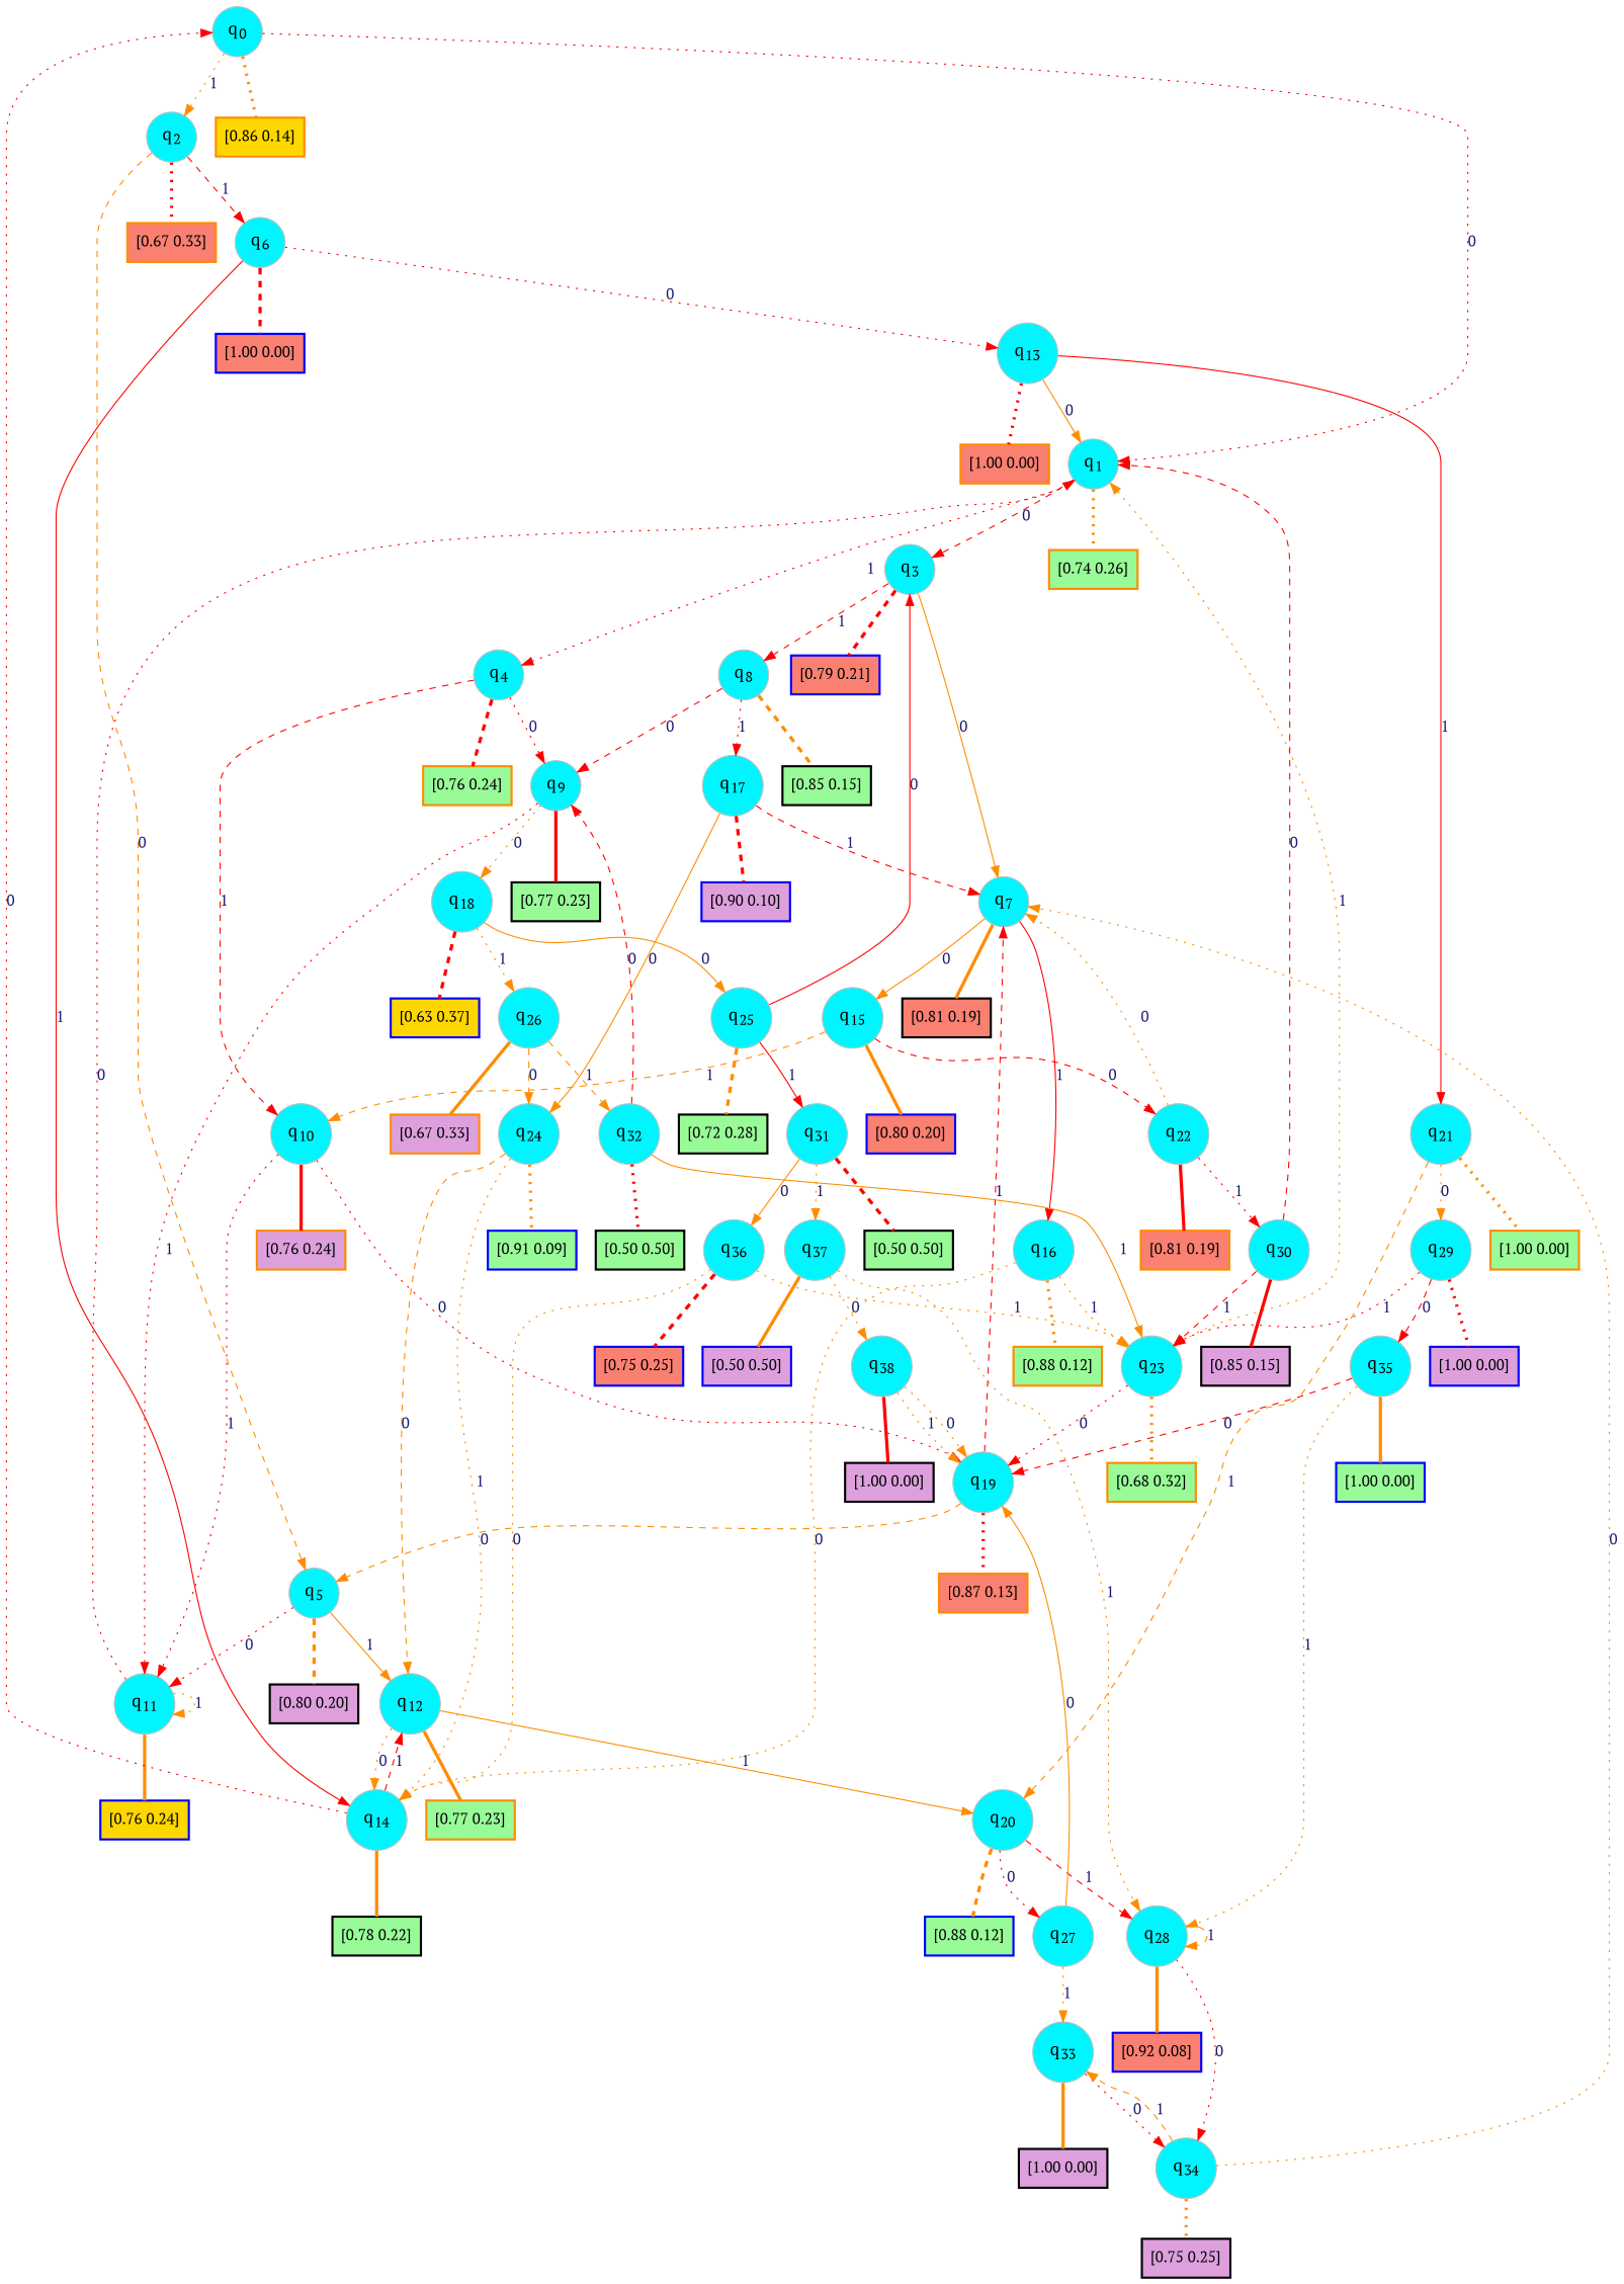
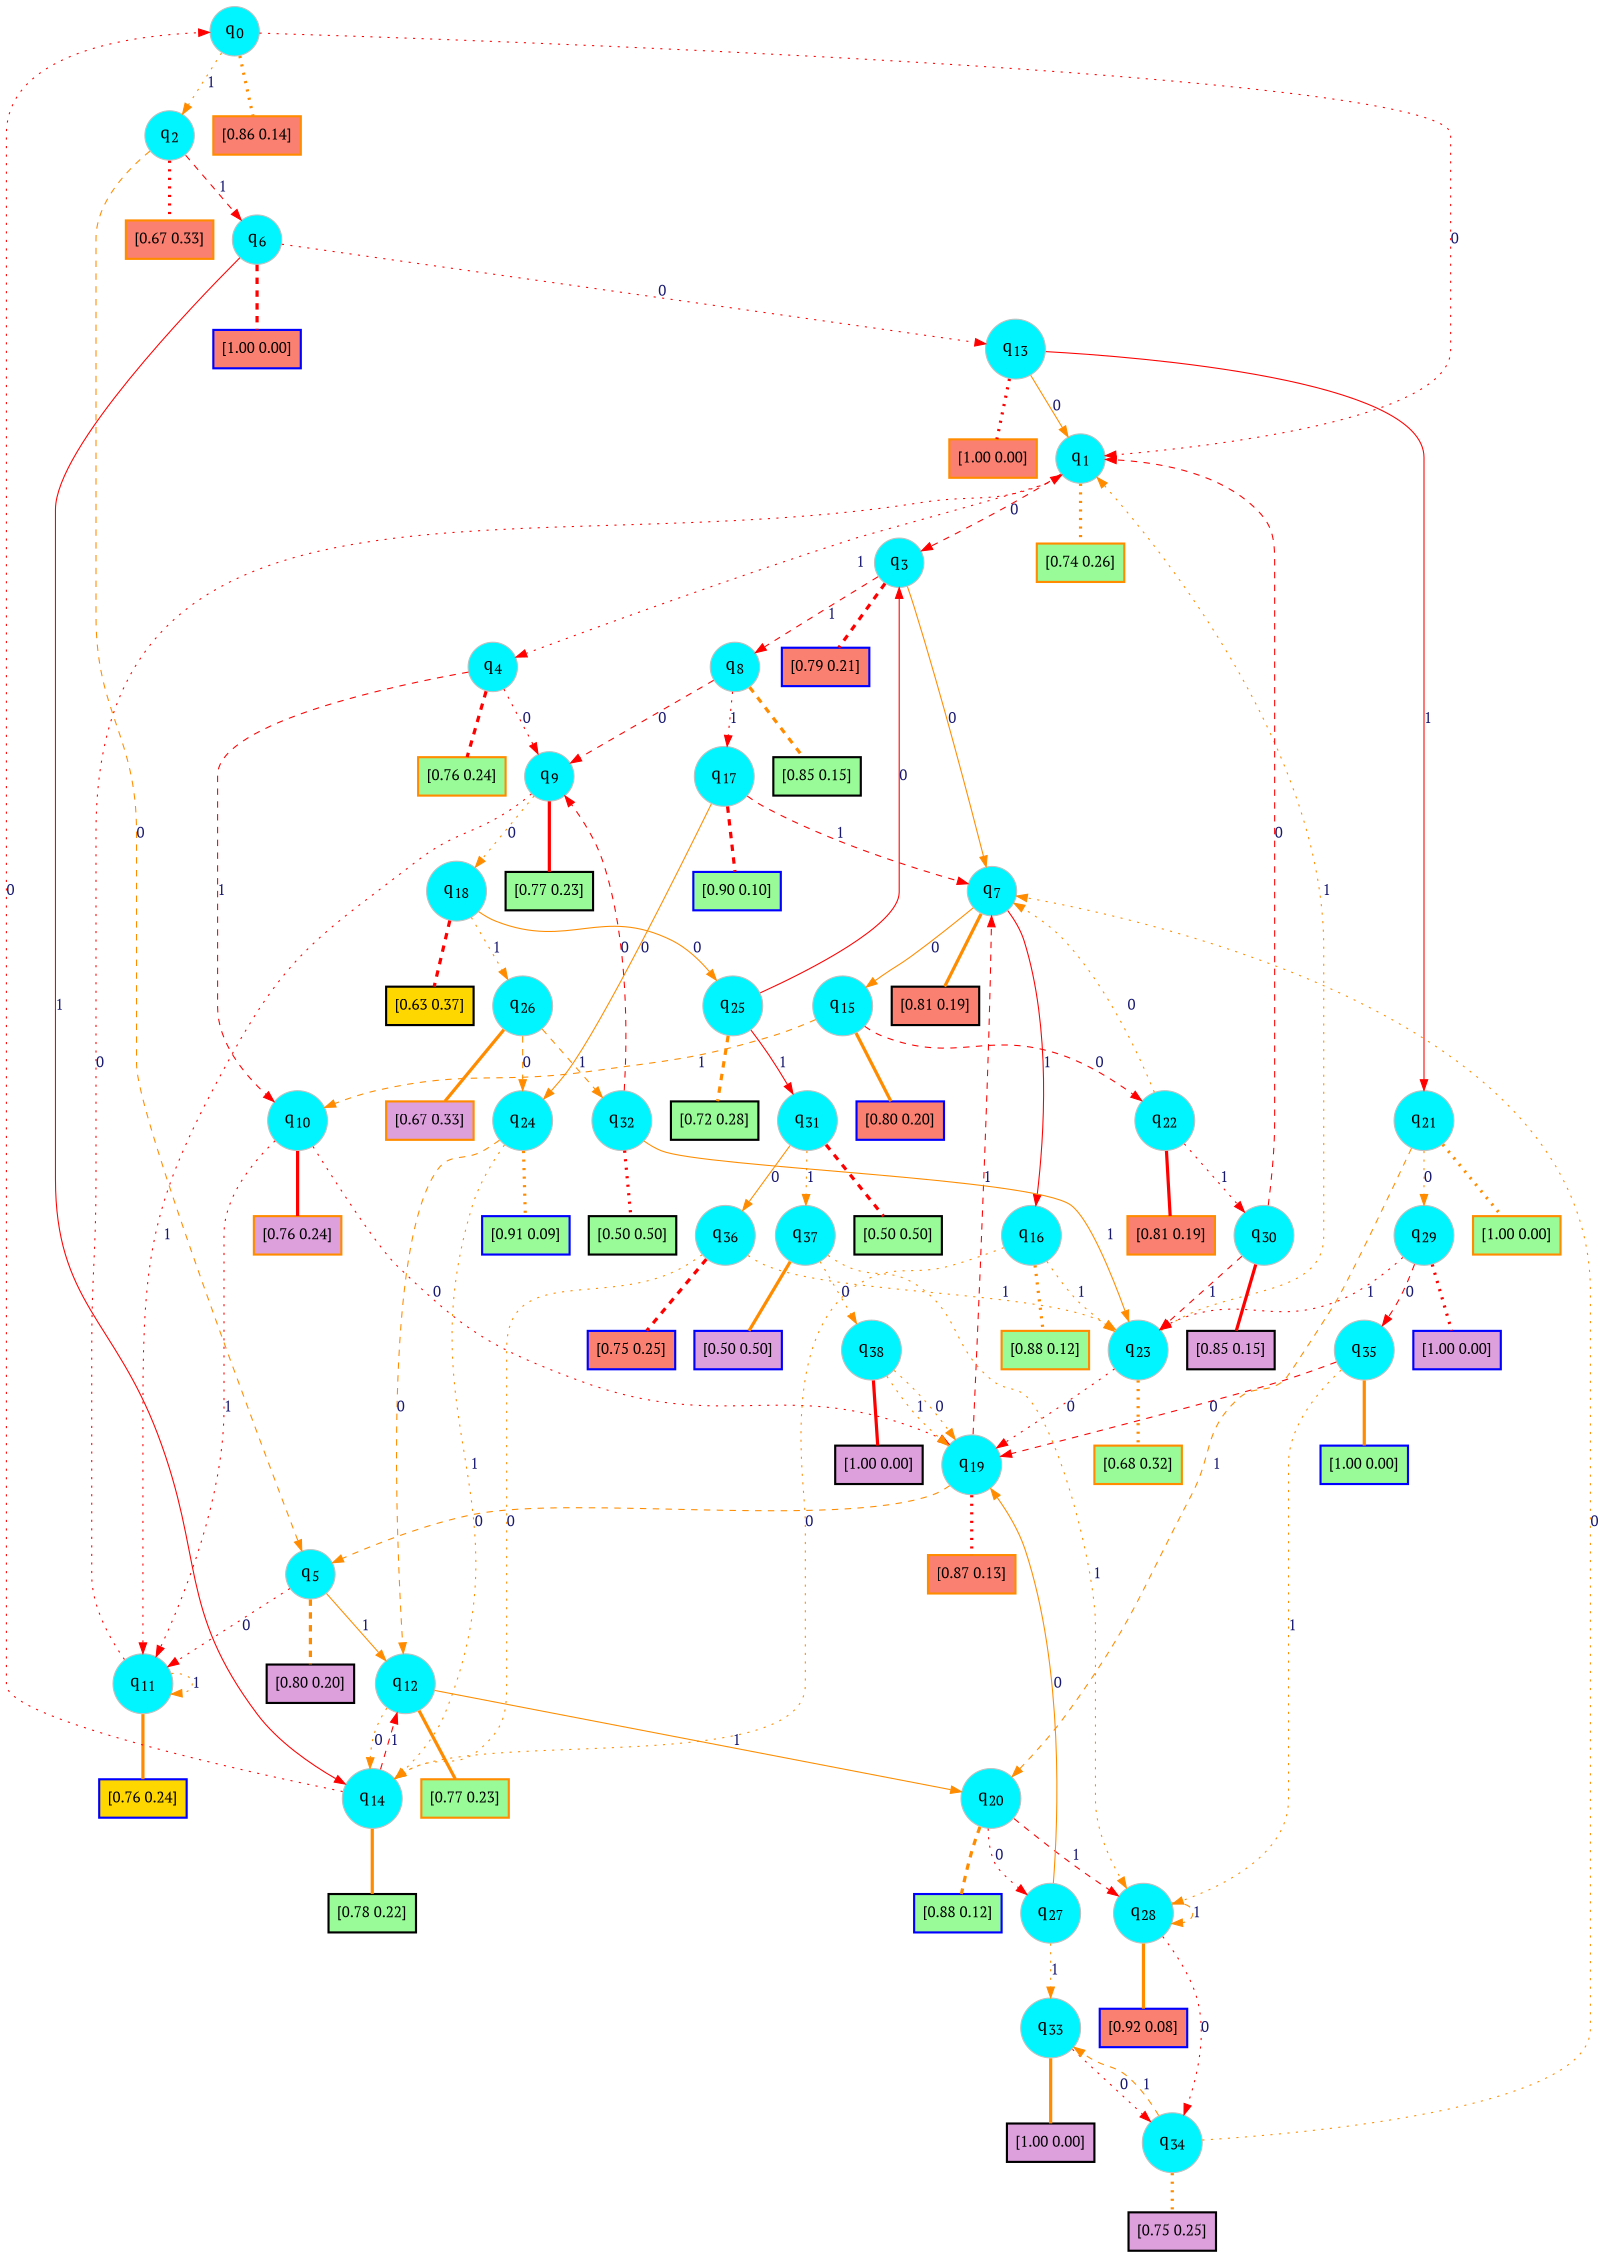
  digraph {
    fontname="PT Serif"
    rankdir=TD
    node [color=gray fillcolor=turquoise1 fontcolor=black fontname="PT Serif" fontsize=16 fontweight=bold shape=circle style=filled]
    edge [arrowsize=1 color=darkorange fontcolor=midnightblue fontname="PT Serif" fontweight=bold penwidth=1 style=dotted weight=20]
    n1 [label=<q<SUB>0</SUB>>]
    n2 [label=<q<SUB>1</SUB>>]
    n3 [label=<q<SUB>2</SUB>>]
-   n4 [color=darkorange fillcolor=gold fontsize=14 label="[0.86 0.14]" penwidth=2 shape=box]
+   n4 [color=darkorange fillcolor=salmon fontsize=14 label="[0.86 0.14]" penwidth=2 shape=box]
    n5 [label=<q<SUB>3</SUB>>]
    n6 [label=<q<SUB>4</SUB>>]
    n7 [color=darkorange fillcolor=palegreen fontsize=14 label="[0.74 0.26]" penwidth=2 shape=box]
    n8 [label=<q<SUB>5</SUB>>]
    n9 [label=<q<SUB>6</SUB>>]
    n10 [color=darkorange fillcolor=salmon fontsize=14 label="[0.67 0.33]" penwidth=2 shape=box]
    n11 [label=<q<SUB>7</SUB>>]
    n12 [label=<q<SUB>8</SUB>>]
    n13 [color=blue fillcolor=salmon fontsize=14 label="[0.79 0.21]" penwidth=2 shape=box]
    n14 [label=<q<SUB>9</SUB>>]
    n15 [label=<q<SUB>10</SUB>>]
    n16 [color=darkorange fillcolor=palegreen fontsize=14 label="[0.76 0.24]" penwidth=2 shape=box]
    n17 [label=<q<SUB>11</SUB>>]
    n18 [label=<q<SUB>12</SUB>>]
    n19 [color=black fillcolor=plum fontsize=14 label="[0.80 0.20]" penwidth=2 shape=box]
    n20 [label=<q<SUB>13</SUB>>]
    n21 [label=<q<SUB>14</SUB>>]
    n22 [color=blue fillcolor=salmon fontsize=14 label="[1.00 0.00]" penwidth=2 shape=box]
    n23 [label=<q<SUB>15</SUB>>]
    n24 [label=<q<SUB>16</SUB>>]
    n25 [color=black fillcolor=salmon fontsize=14 label="[0.81 0.19]" penwidth=2 shape=box]
    n26 [label=<q<SUB>17</SUB>>]
    n27 [color=black fillcolor=palegreen fontsize=14 label="[0.85 0.15]" penwidth=2 shape=box]
    n28 [label=<q<SUB>18</SUB>>]
    n29 [color=black fillcolor=palegreen fontsize=14 label="[0.77 0.23]" penwidth=2 shape=box]
    n30 [label=<q<SUB>19</SUB>>]
    n31 [color=darkorange fillcolor=plum fontsize=14 label="[0.76 0.24]" penwidth=2 shape=box]
    n32 [color=blue fillcolor=gold fontsize=14 label="[0.76 0.24]" penwidth=2 shape=box]
    n33 [label=<q<SUB>20</SUB>>]
    n34 [color=darkorange fillcolor=palegreen fontsize=14 label="[0.77 0.23]" penwidth=2 shape=box]
    n35 [label=<q<SUB>21</SUB>>]
    n36 [color=darkorange fillcolor=salmon fontsize=14 label="[1.00 0.00]" penwidth=2 shape=box]
    n37 [color=black fillcolor=palegreen fontsize=14 label="[0.78 0.22]" penwidth=2 shape=box]
    n38 [label=<q<SUB>22</SUB>>]
    n39 [color=blue fillcolor=salmon fontsize=14 label="[0.80 0.20]" penwidth=2 shape=box]
    n40 [label=<q<SUB>23</SUB>>]
    n41 [color=darkorange fillcolor=palegreen fontsize=14 label="[0.88 0.12]" penwidth=2 shape=box]
    n42 [label=<q<SUB>24</SUB>>]
-   n43 [color=blue fillcolor=plum fontsize=14 label="[0.90 0.10]" penwidth=2 shape=box]
+   n43 [color=blue fillcolor=palegreen fontsize=14 label="[0.90 0.10]" penwidth=2 shape=box]
    n44 [label=<q<SUB>25</SUB>>]
    n45 [label=<q<SUB>26</SUB>>]
-   n46 [color=blue fillcolor=gold fontsize=14 label="[0.63 0.37]" penwidth=2 shape=box]
+   n46 [color=black fillcolor=gold fontsize=14 label="[0.63 0.37]" penwidth=2 shape=box]
    n47 [color=darkorange fillcolor=salmon fontsize=14 label="[0.87 0.13]" penwidth=2 shape=box]
    n48 [label=<q<SUB>27</SUB>>]
    n49 [label=<q<SUB>28</SUB>>]
    n50 [color=blue fillcolor=palegreen fontsize=14 label="[0.88 0.12]" penwidth=2 shape=box]
    n51 [label=<q<SUB>29</SUB>>]
    n52 [color=darkorange fillcolor=palegreen fontsize=14 label="[1.00 0.00]" penwidth=2 shape=box]
    n53 [label=<q<SUB>30</SUB>>]
    n54 [color=darkorange fillcolor=salmon fontsize=14 label="[0.81 0.19]" penwidth=2 shape=box]
    n55 [color=darkorange fillcolor=palegreen fontsize=14 label="[0.68 0.32]" penwidth=2 shape=box]
    n56 [color=blue fillcolor=palegreen fontsize=14 label="[0.91 0.09]" penwidth=2 shape=box]
    n57 [label=<q<SUB>31</SUB>>]
    n58 [color=black fillcolor=palegreen fontsize=14 label="[0.72 0.28]" penwidth=2 shape=box]
    n59 [label=<q<SUB>32</SUB>>]
    n60 [color=darkorange fillcolor=plum fontsize=14 label="[0.67 0.33]" penwidth=2 shape=box]
    n61 [label=<q<SUB>33</SUB>>]
    n62 [label=<q<SUB>34</SUB>>]
    n63 [color=blue fillcolor=salmon fontsize=14 label="[0.92 0.08]" penwidth=2 shape=box]
    n64 [label=<q<SUB>35</SUB>>]
    n65 [color=blue fillcolor=plum fontsize=14 label="[1.00 0.00]" penwidth=2 shape=box]
    n66 [color=black fillcolor=plum fontsize=14 label="[0.85 0.15]" penwidth=2 shape=box]
    n67 [label=<q<SUB>36</SUB>>]
    n68 [label=<q<SUB>37</SUB>>]
    n69 [color=black fillcolor=palegreen fontsize=14 label="[0.50 0.50]" penwidth=2 shape=box]
    n70 [color=black fillcolor=palegreen fontsize=14 label="[0.50 0.50]" penwidth=2 shape=box]
    n71 [color=black fillcolor=plum fontsize=14 label="[1.00 0.00]" penwidth=2 shape=box]
    n72 [color=black fillcolor=plum fontsize=14 label="[0.75 0.25]" penwidth=2 shape=box]
    n73 [color=blue fillcolor=palegreen fontsize=14 label="[1.00 0.00]" penwidth=2 shape=box]
    n74 [color=blue fillcolor=salmon fontsize=14 label="[0.75 0.25]" penwidth=2 shape=box]
    n75 [label=<q<SUB>38</SUB>>]
    n76 [color=blue fillcolor=plum fontsize=14 label="[0.50 0.50]" penwidth=2 shape=box]
    n77 [color=black fillcolor=plum fontsize=14 label="[1.00 0.00]" penwidth=2 shape=box]
    n1 -> n2 [color=red label=0]
    n1 -> n3 [label=1]
    n1 -> n4 [arrowhead=none penwidth=3]
    n2 -> n5 [color=red label=0 style=dashed]
    n2 -> n6 [color=red label=1]
    n2 -> n7 [arrowhead=none penwidth=3]
    n3 -> n8 [label=0 style=dashed]
    n3 -> n9 [color=red label=1 style=dashed]
    n3 -> n10 [arrowhead=none color=red penwidth=3]
    n5 -> n11 [label=0 style=solid]
    n5 -> n12 [color=red label=1 style=dashed]
    n5 -> n13 [arrowhead=none color=red penwidth=3 style=dashed]
    n6 -> n14 [color=red label=0]
    n6 -> n15 [color=red label=1 style=dashed]
    n6 -> n16 [arrowhead=none color=red penwidth=3 style=dashed]
    n8 -> n17 [color=red label=0]
    n8 -> n18 [label=1 style=solid]
    n8 -> n19 [arrowhead=none penwidth=3 style=dashed]
    n9 -> n20 [color=red label=0]
    n9 -> n21 [color=red label=1 style=solid]
    n9 -> n22 [arrowhead=none color=red penwidth=3 style=dashed]
    n11 -> n23 [label=0 style=solid]
    n11 -> n24 [color=red label=1 style=solid]
    n11 -> n25 [arrowhead=none penwidth=3 style=solid]
    n12 -> n14 [color=red label=0 style=dashed]
    n12 -> n26 [color=red label=1]
    n12 -> n27 [arrowhead=none penwidth=3 style=dashed]
    n14 -> n17 [color=red label=1]
    n14 -> n28 [label=0]
    n14 -> n29 [arrowhead=none color=red penwidth=3 style=solid]
    n15 -> n17 [color=red label=1]
    n15 -> n30 [color=red label=0]
    n15 -> n31 [arrowhead=none color=red penwidth=3 style=solid]
    n17 -> n2 [color=red label=0]
    n17 -> n17 [label=1]
    n17 -> n32 [arrowhead=none penwidth=3 style=solid]
    n18 -> n21 [label=0]
    n18 -> n33 [label=1 style=solid]
    n18 -> n34 [arrowhead=none penwidth=3 style=solid]
    n20 -> n2 [label=0 style=solid]
    n20 -> n35 [color=red label=1 style=solid]
    n20 -> n36 [arrowhead=none color=red penwidth=3]
    n21 -> n1 [color=red label=0]
    n21 -> n18 [color=red label=1 style=dashed]
    n21 -> n37 [arrowhead=none penwidth=3 style=solid]
    n23 -> n15 [label=1 style=dashed]
    n23 -> n38 [color=red label=0 style=dashed]
    n23 -> n39 [arrowhead=none penwidth=3 style=solid]
    n24 -> n21 [label=0]
    n24 -> n40 [label=1]
    n24 -> n41 [arrowhead=none penwidth=3]
    n26 -> n11 [color=red label=1 style=dashed]
    n26 -> n42 [label=0 style=solid]
    n26 -> n43 [arrowhead=none color=red penwidth=3 style=dashed]
    n28 -> n44 [label=0 style=solid]
    n28 -> n45 [label=1]
    n28 -> n46 [arrowhead=none color=red penwidth=3 style=dashed]
    n30 -> n8 [label=0 style=dashed]
    n30 -> n11 [color=red label=1 style=dashed]
    n30 -> n47 [arrowhead=none color=red penwidth=3]
    n33 -> n48 [color=red label=0]
    n33 -> n49 [color=red label=1 style=dashed]
    n33 -> n50 [arrowhead=none penwidth=3 style=dashed]
    n35 -> n33 [label=1 style=dashed]
    n35 -> n51 [label=0]
    n35 -> n52 [arrowhead=none penwidth=3]
    n38 -> n11 [label=0]
    n38 -> n53 [color=red label=1]
    n38 -> n54 [arrowhead=none color=red penwidth=3 style=solid]
    n40 -> n2 [label=1]
    n40 -> n30 [color=red label=0]
    n40 -> n55 [arrowhead=none penwidth=3]
    n42 -> n18 [label=0 style=dashed]
    n42 -> n21 [label=1]
    n42 -> n56 [arrowhead=none penwidth=3]
    n44 -> n5 [color=red label=0 style=solid]
    n44 -> n57 [color=red label=1 style=solid]
    n44 -> n58 [arrowhead=none penwidth=3 style=dashed]
    n45 -> n42 [label=0 style=dashed]
    n45 -> n59 [label=1 style=dashed]
    n45 -> n60 [arrowhead=none penwidth=3 style=solid]
    n48 -> n30 [label=0 style=solid]
    n48 -> n61 [label=1]
    n49 -> n49 [label=1 style=dashed]
    n49 -> n62 [color=red label=0]
    n49 -> n63 [arrowhead=none penwidth=3 style=solid]
    n51 -> n40 [color=red label=1]
    n51 -> n64 [color=red label=0 style=dashed]
    n51 -> n65 [arrowhead=none color=red penwidth=3]
    n53 -> n2 [color=red label=0 style=dashed]
    n53 -> n40 [color=red label=1 style=dashed]
    n53 -> n66 [arrowhead=none color=red penwidth=3 style=solid]
    n57 -> n67 [label=0 style=solid]
    n57 -> n68 [label=1]
    n57 -> n69 [arrowhead=none color=red penwidth=3 style=dashed]
    n59 -> n14 [color=red label=0 style=dashed]
    n59 -> n40 [label=1 style=solid]
    n59 -> n70 [arrowhead=none color=red penwidth=3]
    n61 -> n62 [color=red label=0]
    n61 -> n71 [arrowhead=none penwidth=3 style=solid]
    n62 -> n11 [label=0]
    n62 -> n61 [label=1 style=dashed]
    n62 -> n72 [arrowhead=none penwidth=3]
    n64 -> n30 [color=red label=0 style=dashed]
    n64 -> n49 [label=1]
    n64 -> n73 [arrowhead=none penwidth=3 style=solid]
    n67 -> n21 [label=0]
    n67 -> n40 [label=1]
    n67 -> n74 [arrowhead=none color=red penwidth=3 style=dashed]
    n68 -> n49 [label=1]
    n68 -> n75 [label=0]
    n68 -> n76 [arrowhead=none penwidth=3 style=solid]
    n75 -> n30 [label=0]
    n75 -> n30 [label=1]
    n75 -> n77 [arrowhead=none color=red penwidth=3 style=solid]
  }
